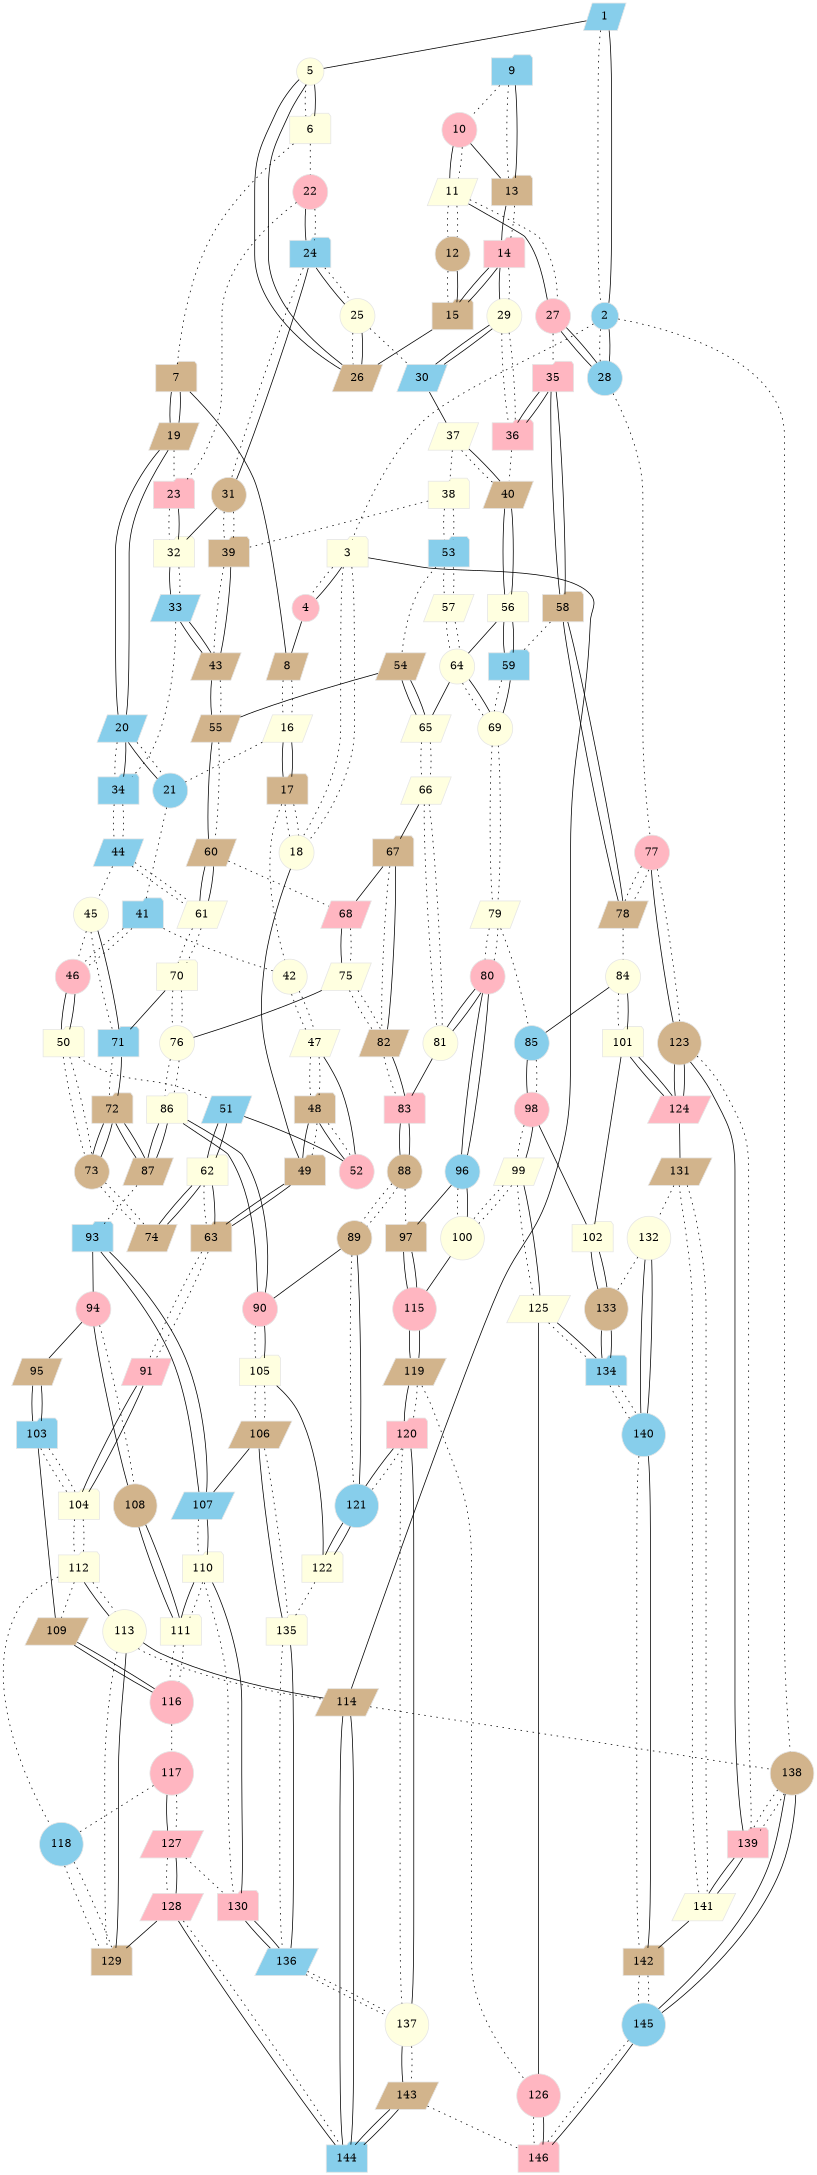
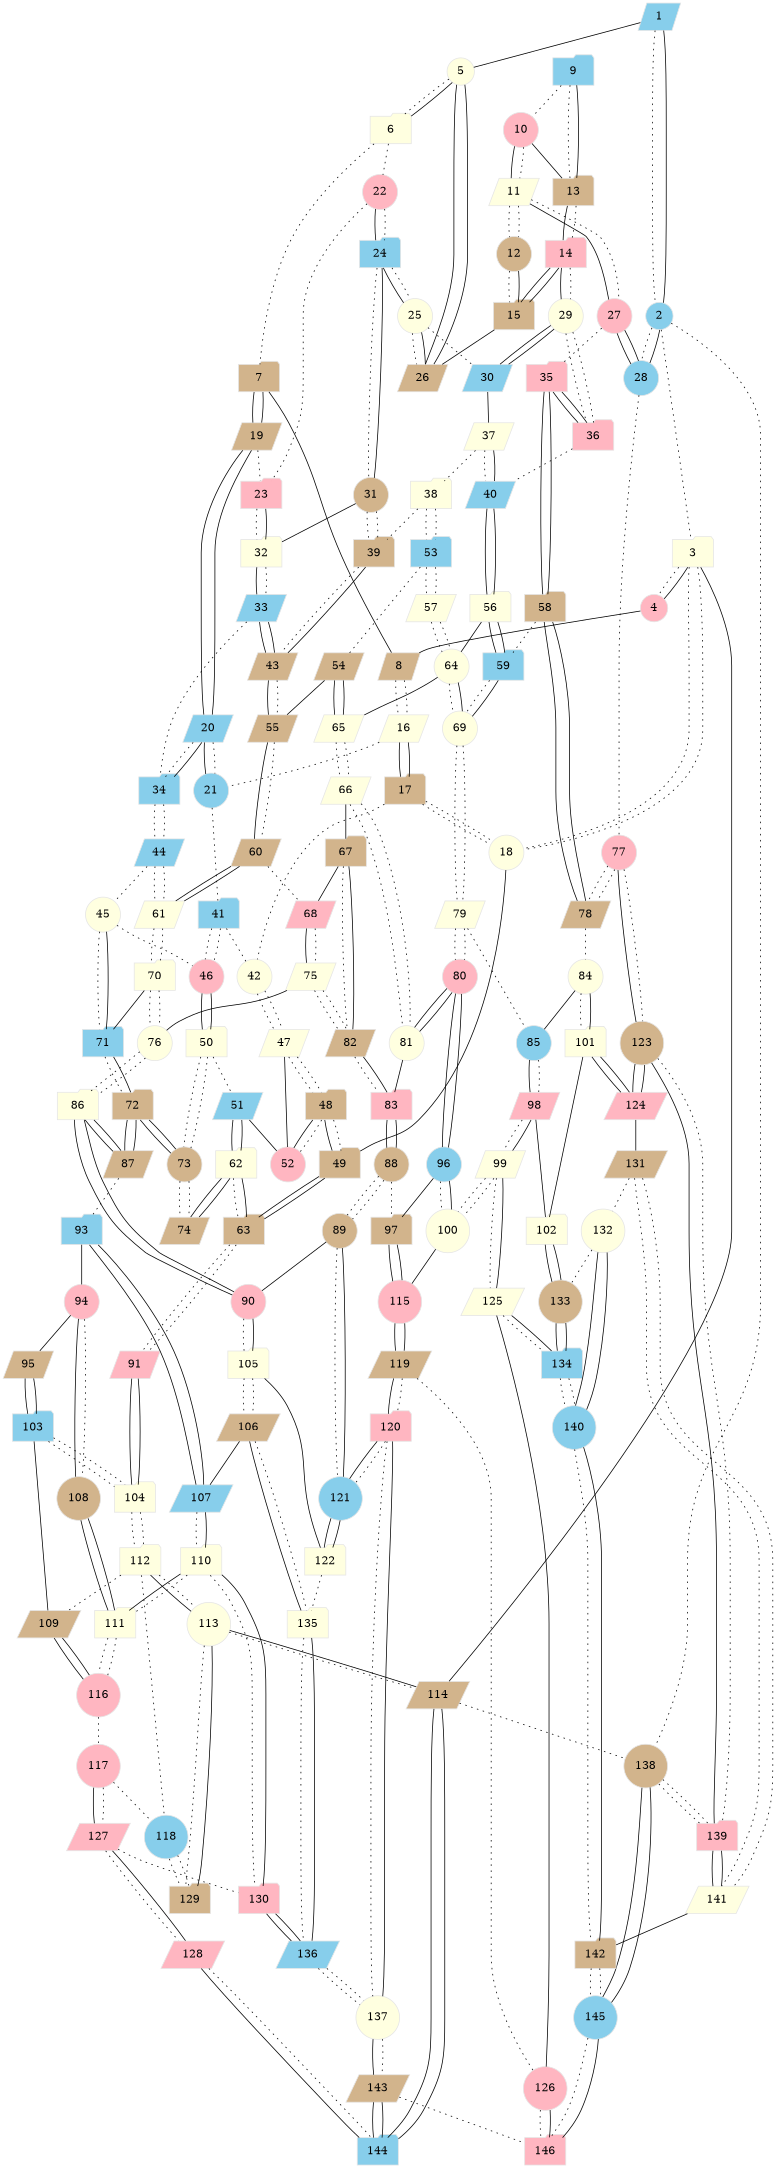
  graph {
    node [color=gray90 fillcolor=lightyellow shape=folder style=filled]
    edge [style=solid]
    1 [fillcolor=skyblue shape=parallelogram]
    2 [fillcolor=skyblue shape=circle]
    5 [shape=circle]
    3
    28 [fillcolor=skyblue shape=circle]
    138 [fillcolor=tan shape=circle]
    6
    26 [fillcolor=tan shape=parallelogram]
    4 [fillcolor=lightpink shape=circle]
    18 [shape=circle]
    114 [fillcolor=tan shape=parallelogram]
    77 [fillcolor=lightpink shape=circle]
    139 [fillcolor=lightpink]
    145 [fillcolor=skyblue shape=circle]
    8 [fillcolor=tan shape=parallelogram]
    49 [fillcolor=tan]
    144 [fillcolor=skyblue]
    16 [shape=parallelogram]
    7 [fillcolor=tan]
    22 [fillcolor=lightpink shape=circle]
    19 [fillcolor=tan shape=parallelogram]
    23 [fillcolor=lightpink]
    24 [fillcolor=skyblue]
    20 [fillcolor=skyblue shape=parallelogram]
    17 [fillcolor=tan]
    21 [fillcolor=skyblue shape=circle]
    9 [fillcolor=skyblue]
    10 [fillcolor=lightpink shape=circle]
    13 [fillcolor=tan]
    11 [shape=parallelogram]
    14 [fillcolor=lightpink]
    12 [fillcolor=tan shape=circle]
    27 [fillcolor=lightpink shape=circle]
    15 [fillcolor=tan]
    35 [fillcolor=lightpink]
    29 [shape=circle]
    30 [fillcolor=skyblue shape=parallelogram]
    36 [fillcolor=lightpink]
    42 [shape=circle]
    41 [fillcolor=skyblue]
    47 [shape=parallelogram]
    63 [fillcolor=tan]
    34 [fillcolor=skyblue]
    32
    44 [fillcolor=skyblue shape=parallelogram]
    46 [fillcolor=lightpink shape=circle]
    25 [shape=circle]
    31 [fillcolor=tan shape=circle]
    33 [fillcolor=skyblue shape=parallelogram]
    39 [fillcolor=tan]
    37 [shape=parallelogram]
    58 [fillcolor=tan]
    78 [fillcolor=tan shape=parallelogram]
    123 [fillcolor=tan shape=circle]
-   40 [fillcolor=tan shape=parallelogram]
+   40 [fillcolor=skyblue shape=parallelogram]
    38
    43 [fillcolor=tan shape=parallelogram]
    55 [fillcolor=tan shape=parallelogram]
    45 [shape=circle]
    61 [shape=parallelogram]
    59 [fillcolor=skyblue]
    56
    53 [fillcolor=skyblue]
    54 [fillcolor=tan shape=parallelogram]
    57 [shape=parallelogram]
    64 [shape=circle]
    50
    48 [fillcolor=tan]
    52 [fillcolor=lightpink shape=circle]
    60 [fillcolor=tan shape=parallelogram]
    71 [fillcolor=skyblue]
    70
    72 [fillcolor=tan]
    51 [fillcolor=skyblue shape=parallelogram]
    73 [fillcolor=tan shape=circle]
    91 [fillcolor=lightpink shape=parallelogram]
    62
    74 [fillcolor=tan shape=parallelogram]
    65 [shape=parallelogram]
    66 [shape=parallelogram]
    68 [fillcolor=lightpink shape=parallelogram]
    69 [shape=circle]
    84 [shape=circle]
    79 [shape=parallelogram]
    75 [shape=parallelogram]
    76 [shape=circle]
    104
    67 [fillcolor=tan]
    81 [shape=circle]
    82 [fillcolor=tan shape=parallelogram]
    83 [fillcolor=lightpink]
    80 [fillcolor=lightpink shape=circle]
    85 [fillcolor=skyblue shape=circle]
    86
    87 [fillcolor=tan shape=parallelogram]
    93 [fillcolor=skyblue]
    90 [fillcolor=lightpink shape=circle]
    124 [fillcolor=lightpink shape=parallelogram]
    101
    96 [fillcolor=skyblue shape=circle]
-   98 [fillcolor=lightpink shape=circle]
+   98 [fillcolor=lightpink shape=parallelogram]
    97 [fillcolor=tan]
    100 [shape=circle]
    88 [fillcolor=tan shape=circle]
    89 [fillcolor=tan shape=circle]
    102
    99 [shape=parallelogram]
    105
    94 [fillcolor=lightpink shape=circle]
    107 [fillcolor=skyblue shape=parallelogram]
    121 [fillcolor=skyblue shape=circle]
    115 [fillcolor=lightpink shape=circle]
    122
    106 [fillcolor=tan shape=parallelogram]
    112
    95 [fillcolor=tan shape=parallelogram]
    103 [fillcolor=skyblue]
    108 [fillcolor=tan shape=circle]
    110
    111
    109 [fillcolor=tan shape=parallelogram]
    119 [fillcolor=tan shape=parallelogram]
    125 [shape=parallelogram]
    133 [fillcolor=tan shape=circle]
    126 [fillcolor=lightpink shape=circle]
    134 [fillcolor=skyblue]
    131 [fillcolor=tan shape=parallelogram]
    116 [fillcolor=lightpink shape=circle]
    113 [shape=circle]
    118 [fillcolor=skyblue shape=circle]
    135
    136 [fillcolor=skyblue shape=parallelogram]
    130 [fillcolor=lightpink]
    117 [fillcolor=lightpink shape=circle]
    129 [fillcolor=tan]
    120 [fillcolor=lightpink]
    127 [fillcolor=lightpink shape=parallelogram]
    128 [fillcolor=lightpink shape=parallelogram]
    137 [shape=circle]
    146 [fillcolor=lightpink]
    143 [fillcolor=tan shape=parallelogram]
    141 [shape=parallelogram]
    132 [shape=circle]
    140 [fillcolor=skyblue shape=circle]
    142 [fillcolor=tan]
    1 -- 2 [style=dotted]
    1 -- 2
    1 -- 5
    2 -- 3 [style=dotted]
    2 -- 28 [style=dotted]
    2 -- 28
    2 -- 138 [style=dotted]
    5 -- 6 [style=dotted]
    5 -- 6
    5 -- 26
    5 -- 26
    3 -- 4 [style=dotted]
    3 -- 4
    3 -- 18 [style=dotted]
    3 -- 18 [style=dotted]
    3 -- 114
    28 -- 77 [style=dotted]
    138 -- 139 [style=dotted]
    138 -- 139 [style=dotted]
    138 -- 145
    138 -- 145
    6 -- 7 [style=dotted]
    6 -- 22 [style=dotted]
    4 -- 8
    18 -- 49
    114 -- 138 [style=dotted]
    114 -- 144
    114 -- 144
    77 -- 78 [style=dotted]
    77 -- 78 [style=dotted]
    77 -- 123
    77 -- 123 [style=dotted]
    139 -- 141
    139 -- 141
    145 -- 146 [style=dotted]
    145 -- 146
    8 -- 16 [style=dotted]
    8 -- 16 [style=dotted]
    49 -- 63
    49 -- 63
    16 -- 17
    16 -- 17
    16 -- 21 [style=dotted]
    7 -- 8
    7 -- 19
    7 -- 19
    22 -- 23 [style=dotted]
    22 -- 24
    22 -- 24 [style=dotted]
    19 -- 23 [style=dotted]
    19 -- 20
    19 -- 20
    23 -- 32 [style=dotted]
    23 -- 32
    24 -- 25
    24 -- 25 [style=dotted]
    24 -- 31 [style=dotted]
    24 -- 31
    20 -- 21
    20 -- 21 [style=dotted]
    20 -- 34 [style=dotted]
    20 -- 34
    17 -- 18 [style=dotted]
    17 -- 18 [style=dotted]
    17 -- 42 [style=dotted]
    21 -- 41 [style=dotted]
    9 -- 10 [style=dotted]
    9 -- 13 [style=dotted]
    9 -- 13
    10 -- 13
    10 -- 11
    10 -- 11 [style=dotted]
    13 -- 14
    13 -- 14 [style=dotted]
    11 -- 12 [style=dotted]
    11 -- 12 [style=dotted]
    11 -- 27
    11 -- 27 [style=dotted]
    14 -- 15
    14 -- 15
    14 -- 29
    14 -- 29 [style=dotted]
    12 -- 15 [style=dotted]
    12 -- 15
    27 -- 28
    27 -- 28
    27 -- 35 [style=dotted]
    15 -- 26
    35 -- 36
    35 -- 36
    35 -- 58
    35 -- 58
    29 -- 30
    29 -- 30
    29 -- 36 [style=dotted]
    29 -- 36 [style=dotted]
    30 -- 37
    36 -- 40 [style=dotted]
    42 -- 47 [style=dotted]
    42 -- 47 [style=dotted]
    41 -- 42 [style=dotted]
    41 -- 46 [style=dotted]
    41 -- 46 [style=dotted]
    47 -- 48 [style=dotted]
    47 -- 48 [style=dotted]
    47 -- 52
    63 -- 91 [style=dotted]
    63 -- 91 [style=dotted]
    34 -- 44 [style=dotted]
    34 -- 44 [style=dotted]
    32 -- 33
    32 -- 33 [style=dotted]
    44 -- 45 [style=dotted]
    44 -- 61 [style=dotted]
    44 -- 61 [style=dotted]
    46 -- 50
    46 -- 50
    25 -- 26 [style=dotted]
    25 -- 26
    25 -- 30 [style=dotted]
    31 -- 32
    31 -- 39 [style=dotted]
    31 -- 39 [style=dotted]
    33 -- 34 [style=dotted]
    33 -- 43
    33 -- 43
    39 -- 43 [style=dotted]
    39 -- 43
    37 -- 40 [style=dotted]
    37 -- 40
    37 -- 38 [style=dotted]
    58 -- 78
    58 -- 78
    58 -- 59 [style=dotted]
    78 -- 84 [style=dotted]
    123 -- 139
    123 -- 139 [style=dotted]
    123 -- 124
    123 -- 124
    40 -- 56
    40 -- 56
    38 -- 39 [style=dotted]
    38 -- 53 [style=dotted]
    38 -- 53 [style=dotted]
    43 -- 55
    43 -- 55 [style=dotted]
    55 -- 60
    55 -- 60 [style=dotted]
    45 -- 46 [style=dotted]
    45 -- 71 [style=dotted]
    45 -- 71
    61 -- 70 [style=dotted]
    61 -- 70 [style=dotted]
    59 -- 69 [style=dotted]
    59 -- 69
    56 -- 59
    56 -- 59
    56 -- 64
    53 -- 54 [style=dotted]
    53 -- 57 [style=dotted]
    53 -- 57 [style=dotted]
    54 -- 55
    54 -- 65
    54 -- 65
    57 -- 64 [style=dotted]
    57 -- 64 [style=dotted]
    64 -- 65
    64 -- 69 [style=dotted]
    64 -- 69
    50 -- 51 [style=dotted]
    50 -- 73 [style=dotted]
    50 -- 73 [style=dotted]
    48 -- 49
    48 -- 49 [style=dotted]
    48 -- 52
    48 -- 52 [style=dotted]
    60 -- 61
    60 -- 61
    60 -- 68 [style=dotted]
    71 -- 72 [style=dotted]
    71 -- 72
    70 -- 71
    70 -- 76 [style=dotted]
    70 -- 76 [style=dotted]
    72 -- 73
    72 -- 73
    72 -- 87
    72 -- 87
    51 -- 52
    51 -- 62
    51 -- 62
    73 -- 74 [style=dotted]
    73 -- 74 [style=dotted]
    91 -- 104
    91 -- 104
    62 -- 63 [style=dotted]
    62 -- 63
    62 -- 74
    62 -- 74
    65 -- 66 [style=dotted]
    65 -- 66 [style=dotted]
    66 -- 67
    66 -- 81 [style=dotted]
    66 -- 81 [style=dotted]
    68 -- 75
    68 -- 75 [style=dotted]
    69 -- 79 [style=dotted]
    69 -- 79 [style=dotted]
    84 -- 85
    84 -- 101 [style=dotted]
    84 -- 101
    79 -- 80 [style=dotted]
    79 -- 80 [style=dotted]
    79 -- 85 [style=dotted]
    75 -- 76
    75 -- 82 [style=dotted]
    75 -- 82 [style=dotted]
    76 -- 86 [style=dotted]
    76 -- 86 [style=dotted]
    104 -- 112 [style=dotted]
    104 -- 112 [style=dotted]
    67 -- 68
    67 -- 82 [style=dotted]
    67 -- 82
    81 -- 83
    82 -- 83 [style=dotted]
    82 -- 83
    83 -- 88
    83 -- 88
    80 -- 81
    80 -- 81
    80 -- 96
    80 -- 96
    85 -- 98
    85 -- 98 [style=dotted]
    86 -- 87
    86 -- 87
    86 -- 90
    86 -- 90
    87 -- 93 [style=dotted]
    93 -- 94
    93 -- 107
    93 -- 107
    90 -- 105 [style=dotted]
    90 -- 105
    124 -- 131
    101 -- 124
    101 -- 124
    101 -- 102
    96 -- 97
    96 -- 100 [style=dotted]
    96 -- 100
    98 -- 102
    98 -- 99 [style=dotted]
    98 -- 99
    97 -- 115
    97 -- 115
    100 -- 115
    88 -- 97 [style=dotted]
    88 -- 89 [style=dotted]
    88 -- 89 [style=dotted]
    89 -- 90
    89 -- 121 [style=dotted]
    89 -- 121
    102 -- 133
    102 -- 133
    99 -- 100 [style=dotted]
    99 -- 100 [style=dotted]
    99 -- 125 [style=dotted]
    99 -- 125
    105 -- 122
    105 -- 106 [style=dotted]
    105 -- 106 [style=dotted]
    94 -- 95
    94 -- 108
    94 -- 108 [style=dotted]
    107 -- 110 [style=dotted]
    107 -- 110
    121 -- 122
    121 -- 122
    115 -- 119
    115 -- 119
    122 -- 135 [style=dotted]
    106 -- 107
    106 -- 135
    106 -- 135 [style=dotted]
    112 -- 109 [style=dotted]
    112 -- 113
    112 -- 113 [style=dotted]
    112 -- 118 [style=dotted]
    95 -- 103
    95 -- 103
    103 -- 104 [style=dotted]
    103 -- 104 [style=dotted]
    103 -- 109
    108 -- 111
    108 -- 111
    110 -- 111
    110 -- 111 [style=dotted]
    110 -- 130 [style=dotted]
    110 -- 130
    111 -- 116 [style=dotted]
    111 -- 116 [style=dotted]
    109 -- 116
    109 -- 116
    119 -- 126 [style=dotted]
    119 -- 120
    119 -- 120 [style=dotted]
    125 -- 126
    125 -- 134 [style=dotted]
    125 -- 134
    133 -- 134
    133 -- 134
    126 -- 146 [style=dotted]
    126 -- 146
    134 -- 140 [style=dotted]
    134 -- 140 [style=dotted]
    131 -- 141 [style=dotted]
    131 -- 141 [style=dotted]
    131 -- 132 [style=dotted]
    116 -- 117 [style=dotted]
    113 -- 114 [style=dotted]
    113 -- 114
    113 -- 129 [style=dotted]
    113 -- 129
    118 -- 129 [style=dotted]
    118 -- 129 [style=dotted]
    135 -- 136 [style=dotted]
    135 -- 136
    136 -- 137 [style=dotted]
    136 -- 137 [style=dotted]
    130 -- 136
    130 -- 136
    117 -- 118 [style=dotted]
    117 -- 127
    117 -- 127 [style=dotted]
    120 -- 121
    120 -- 121 [style=dotted]
    120 -- 137 [style=dotted]
    120 -- 137
    127 -- 130 [style=dotted]
    127 -- 128 [style=dotted]
    127 -- 128
    128 -- 144
    128 -- 144 [style=dotted]
-   128 -- 129
    137 -- 143
    137 -- 143 [style=dotted]
    143 -- 144
    143 -- 144
    143 -- 146 [style=dotted]
    141 -- 142
    132 -- 133 [style=dotted]
    132 -- 140
    132 -- 140
    140 -- 142 [style=dotted]
    140 -- 142
    142 -- 145 [style=dotted]
    142 -- 145 [style=dotted]
  }
